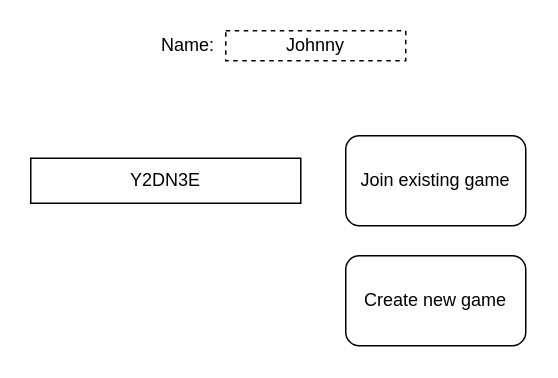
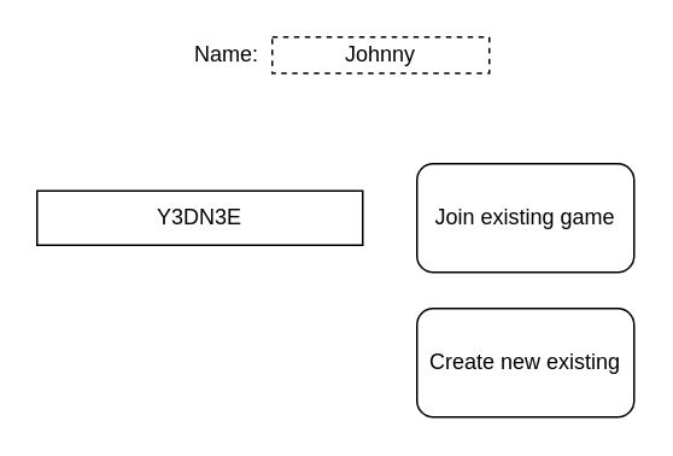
  <mxCell id="0" />
  <mxCell id="1" parent="0" />
- <mxCell id="2" value="Create new game" style="rounded=1;whiteSpace=wrap;html=1;" vertex="1" parent="1"><mxGeometry x="230" y="170" width="120" height="60" as="geometry" /></mxCell>
+ <mxCell id="2" value="Create new existing" style="rounded=1;whiteSpace=wrap;html=1;" vertex="1" parent="1"><mxGeometry x="230" y="170" width="120" height="60" as="geometry" /></mxCell>
  <mxCell id="3" value="Name:" style="rounded=0;whiteSpace=wrap;html=1;strokeColor=none;" vertex="1" parent="1"><mxGeometry x="100" y="20" width="50" height="20" as="geometry" /></mxCell>
  <mxCell id="4" value="Johnny" style="rounded=0;whiteSpace=wrap;html=1;dashed=1;" vertex="1" parent="1"><mxGeometry x="150" y="20" width="120" height="20" as="geometry" /></mxCell>
  <mxCell id="5" value="Join existing game" style="rounded=1;whiteSpace=wrap;html=1;" vertex="1" parent="1"><mxGeometry x="230" y="90" width="120" height="60" as="geometry" /></mxCell>
- <mxCell id="6" value="Y2DN3E" style="rounded=0;whiteSpace=wrap;html=1;fillColor=#FFFFFF;" vertex="1" parent="1"><mxGeometry x="20" y="105" width="180" height="30" as="geometry" /></mxCell>
+ <mxCell id="6" value="Y3DN3E" style="rounded=0;whiteSpace=wrap;html=1;fillColor=#FFFFFF;" vertex="1" parent="1"><mxGeometry x="20" y="105" width="180" height="30" as="geometry" /></mxCell>
